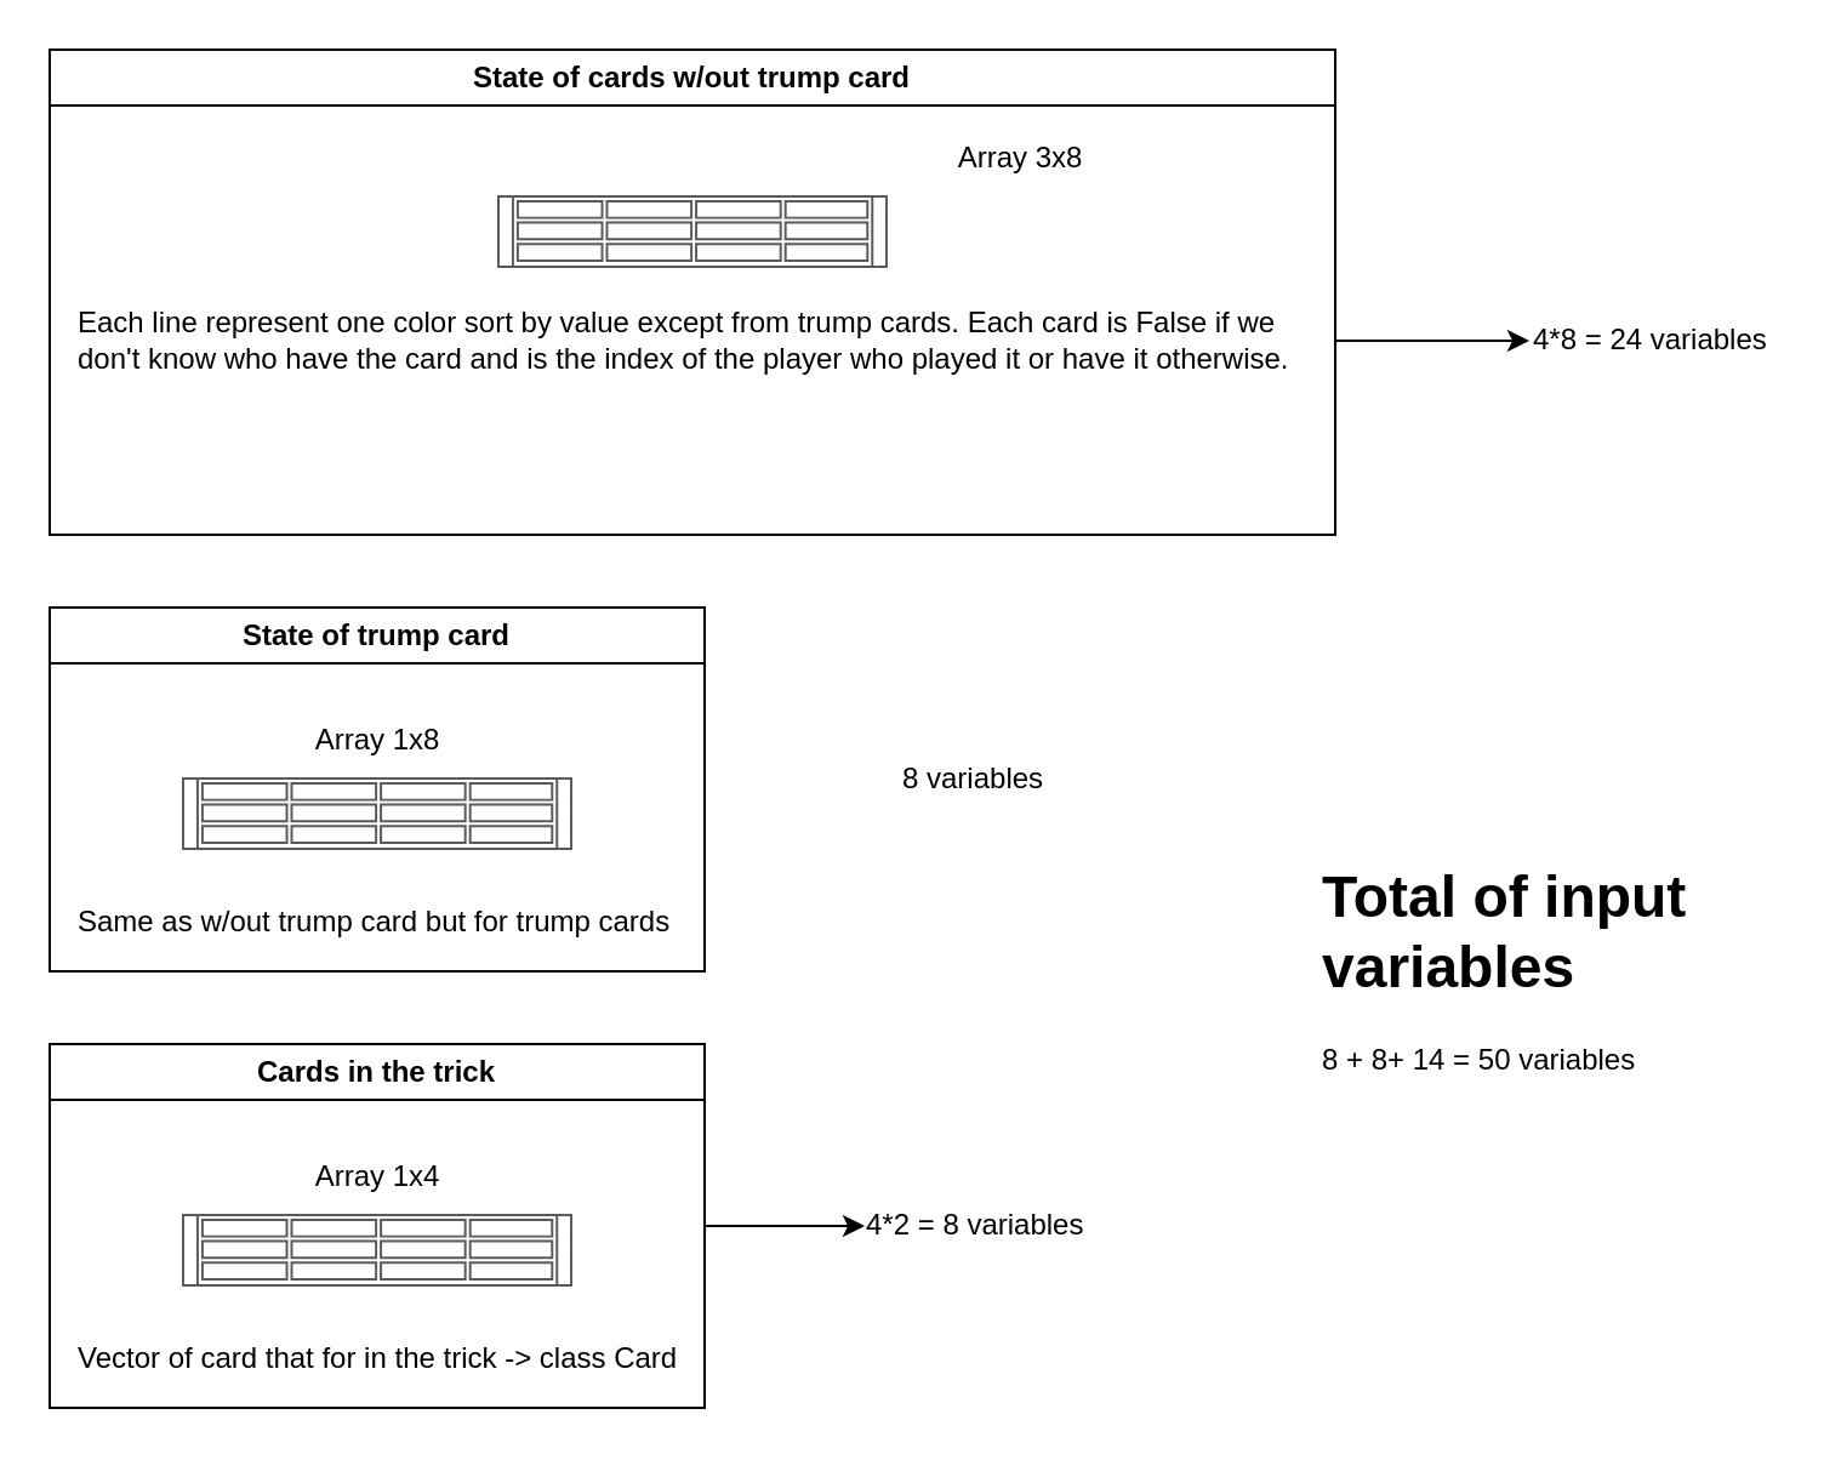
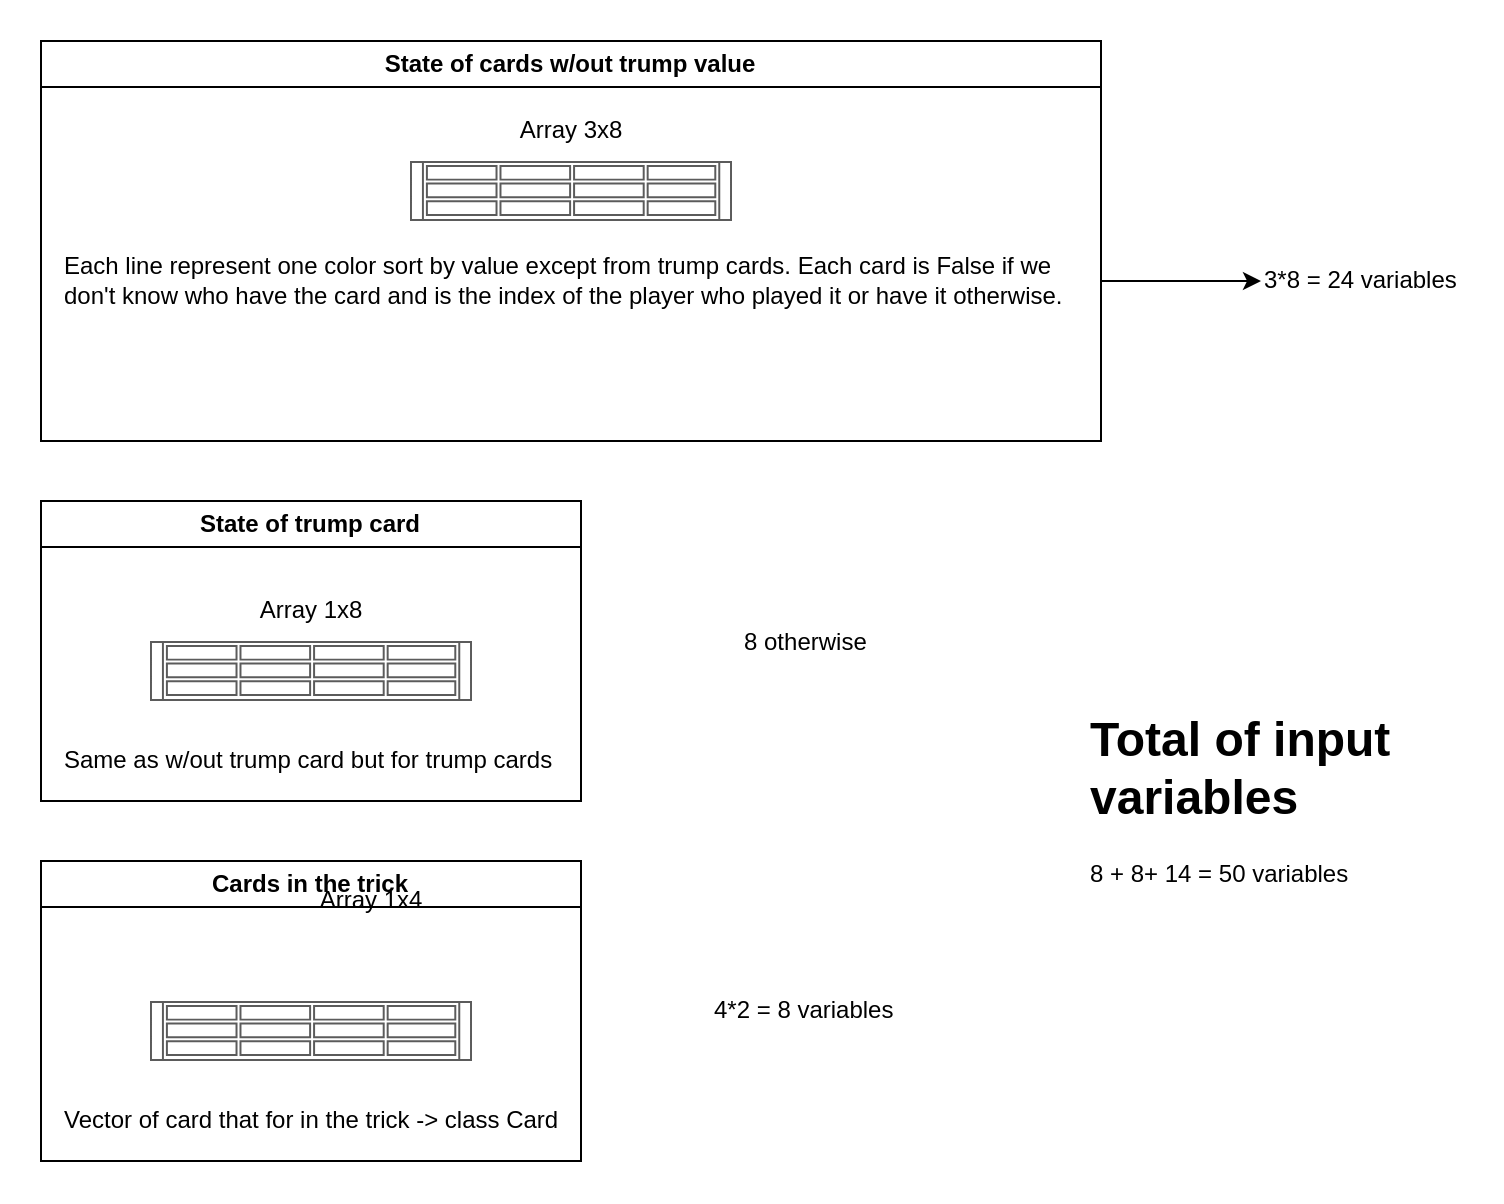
  <mxCell id="0" />
  <mxCell id="1" parent="0" />
- <mxCell id="2" value="State of cards w/out trump card" style="swimlane;whiteSpace=wrap;html=1;startSize=23;" parent="1" vertex="1"><mxGeometry x="20" y="20" width="530" height="200" as="geometry" /></mxCell>
- <mxCell id="3" value="Array 3x8" style="text;html=1;align=center;verticalAlign=middle;resizable=0;points=[];autosize=1;strokeColor=none;fillColor=none;" parent="2" vertex="1"><mxGeometry x="365" y="30" width="70" height="30" as="geometry" /></mxCell>
+ <mxCell id="2" value="State of cards w/out trump value" style="swimlane;whiteSpace=wrap;html=1;startSize=23;" parent="1" vertex="1"><mxGeometry x="20" y="20" width="530" height="200" as="geometry" /></mxCell>
+ <mxCell id="3" value="Array 3x8" style="text;html=1;align=center;verticalAlign=middle;resizable=0;points=[];autosize=1;strokeColor=none;fillColor=none;" parent="2" vertex="1"><mxGeometry x="230" y="30" width="70" height="30" as="geometry" /></mxCell>
  <mxCell id="4" value="" style="shape=mxgraph.rack.oracle.sun_storage_2500-m2_array;html=1;labelPosition=right;align=left;spacingLeft=15;dashed=0;shadow=0;fillColor=#ffffff;" parent="2" vertex="1"><mxGeometry x="184.5" y="60" width="161" height="30" as="geometry" /></mxCell>
  <mxCell id="5" value="&lt;div align=&quot;left&quot;&gt;Each line represent one color sort by value except from trump cards. Each card is False if we &lt;br&gt;&lt;/div&gt;&lt;div align=&quot;left&quot;&gt;don't know who have the card and is the index of the player who played it or have it otherwise.&lt;br&gt;&lt;/div&gt;" style="text;html=1;align=left;verticalAlign=middle;resizable=1;points=[];strokeColor=none;fillColor=none;movable=1;rotatable=1;deletable=1;editable=1;connectable=1;" parent="2" vertex="1"><mxGeometry x="10" y="100" width="520" height="40" as="geometry" /></mxCell>
  <mxCell id="6" value="State of trump card" style="swimlane;whiteSpace=wrap;html=1;startSize=23;" parent="1" vertex="1"><mxGeometry x="20" y="250" width="270" height="150" as="geometry" /></mxCell>
  <mxCell id="7" value="Array 1x8" style="text;html=1;align=center;verticalAlign=middle;resizable=0;points=[];autosize=1;strokeColor=none;fillColor=none;" parent="6" vertex="1"><mxGeometry x="100" y="40" width="70" height="30" as="geometry" /></mxCell>
  <mxCell id="8" value="" style="shape=mxgraph.rack.oracle.sun_storage_2500-m2_array;html=1;labelPosition=right;align=left;spacingLeft=15;dashed=0;shadow=0;fillColor=#ffffff;" parent="6" vertex="1"><mxGeometry x="54.5" y="70" width="161" height="30" as="geometry" /></mxCell>
  <mxCell id="9" value="Same as w/out trump card but for trump cards" style="text;html=1;align=left;verticalAlign=middle;resizable=1;points=[];strokeColor=none;fillColor=none;movable=1;rotatable=1;deletable=1;editable=1;connectable=1;" parent="6" vertex="1"><mxGeometry x="10" y="110" width="520" height="40" as="geometry" /></mxCell>
- <mxCell id="10" value="4*8 = 24 variables" style="text;html=1;align=left;verticalAlign=middle;resizable=1;points=[];strokeColor=none;fillColor=none;movable=1;rotatable=1;deletable=1;editable=1;connectable=1;" parent="1" vertex="1"><mxGeometry x="630" y="120" width="100" height="40" as="geometry" /></mxCell>
+ <mxCell id="10" value="3*8 = 24 variables" style="text;html=1;align=left;verticalAlign=middle;resizable=1;points=[];strokeColor=none;fillColor=none;movable=1;rotatable=1;deletable=1;editable=1;connectable=1;" parent="1" vertex="1"><mxGeometry x="630" y="120" width="100" height="40" as="geometry" /></mxCell>
  <mxCell id="11" value="" style="edgeStyle=orthogonalEdgeStyle;rounded=0;orthogonalLoop=1;jettySize=auto;html=1;" parent="1" source="5" target="10" edge="1"><mxGeometry relative="1" as="geometry" /></mxCell>
- <mxCell id="12" value="8 variables" style="text;html=1;align=left;verticalAlign=middle;resizable=1;points=[];strokeColor=none;fillColor=none;movable=1;rotatable=1;deletable=1;editable=1;connectable=1;" parent="1" vertex="1"><mxGeometry x="370" y="301" width="60" height="40" as="geometry" /></mxCell>
- <mxCell id="13" style="edgeStyle=orthogonalEdgeStyle;rounded=0;orthogonalLoop=1;jettySize=auto;html=1;entryX=0.017;entryY=0.5;entryDx=0;entryDy=0;entryPerimeter=0;" parent="1" source="14" target="18" edge="1"><mxGeometry relative="1" as="geometry" /></mxCell>
+ <mxCell id="12" value="8 otherwise" style="text;html=1;align=left;verticalAlign=middle;resizable=1;points=[];strokeColor=none;fillColor=none;movable=1;rotatable=1;deletable=1;editable=1;connectable=1;" parent="1" vertex="1"><mxGeometry x="370" y="301" width="60" height="40" as="geometry" /></mxCell>
  <mxCell id="14" value="Cards in the trick" style="swimlane;whiteSpace=wrap;html=1;startSize=23;" parent="1" vertex="1"><mxGeometry x="20" y="430" width="270" height="150" as="geometry" /></mxCell>
- <mxCell id="15" value="Array 1x4" style="text;html=1;align=center;verticalAlign=middle;resizable=0;points=[];autosize=1;strokeColor=none;fillColor=none;" parent="14" vertex="1"><mxGeometry x="100" y="40" width="70" height="30" as="geometry" /></mxCell>
+ <mxCell id="15" value="Array 1x4" style="text;html=1;align=center;verticalAlign=middle;resizable=0;points=[];autosize=1;strokeColor=none;fillColor=none;" parent="14" vertex="1"><mxGeometry x="130" y="5" width="70" height="30" as="geometry" /></mxCell>
  <mxCell id="16" value="" style="shape=mxgraph.rack.oracle.sun_storage_2500-m2_array;html=1;labelPosition=right;align=left;spacingLeft=15;dashed=0;shadow=0;fillColor=#ffffff;" parent="14" vertex="1"><mxGeometry x="54.5" y="70" width="161" height="30" as="geometry" /></mxCell>
  <mxCell id="17" value="Vector of card that for in the trick -&amp;gt; class Card" style="text;html=1;align=left;verticalAlign=middle;resizable=1;points=[];strokeColor=none;fillColor=none;movable=1;rotatable=1;deletable=1;editable=1;connectable=1;" parent="14" vertex="1"><mxGeometry x="10" y="110" width="260" height="40" as="geometry" /></mxCell>
  <mxCell id="18" value="4*2 = 8 variables" style="text;html=1;align=left;verticalAlign=middle;resizable=1;points=[];strokeColor=none;fillColor=none;movable=1;rotatable=1;deletable=1;editable=1;connectable=1;" parent="1" vertex="1"><mxGeometry x="355" y="485" width="60" height="40" as="geometry" /></mxCell>
  <mxCell id="19" value="&lt;h1&gt;Total of input variables&lt;br&gt;&lt;/h1&gt;&lt;p&gt;8 + 8+ 14 = 50 variables&lt;br&gt;&lt;/p&gt;" style="text;html=1;strokeColor=none;fillColor=none;spacing=5;spacingTop=-20;whiteSpace=wrap;overflow=hidden;rounded=0;" parent="1" vertex="1"><mxGeometry x="540" y="350" width="190" height="120" as="geometry" /></mxCell>
